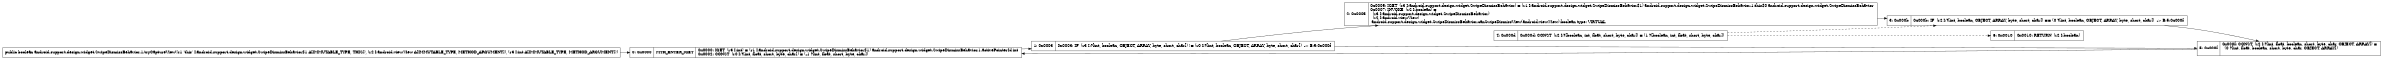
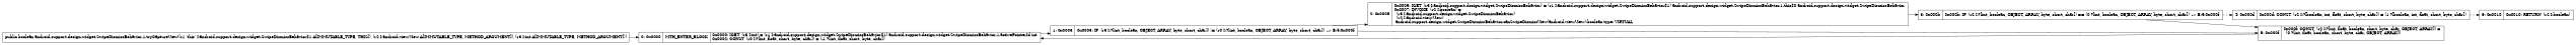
  digraph {
    rankdir=LR
    node [shape=record]
-   n1 [label="{0\:\ 0x0000|MTH_ENTER_IGET\l|0x0000: IGET  (r3 I:int) = (r1 I:android.support.design.widget.SwipeDismissBehavior$1) android.support.design.widget.SwipeDismissBehavior.1.activePointerId int \l0x0002: CONST  (r0 I:?[int, float, short, byte, char]) = (\-1 ?[int, float, short, byte, char]) \l}"]
+   n1 [label="{0\:\ 0x0000|MTH_ENTER_BLOCK\l|0x0000: IGET  (r3 I:int) = (r1 I:android.support.design.widget.SwipeDismissBehavior$1) android.support.design.widget.SwipeDismissBehavior.1.activePointerId int \l0x0002: CONST  (r0 I:?[int, float, short, byte, char]) = (\-1 ?[int, float, short, byte, char]) \l}"]
    n2 [label="{1\:\ 0x0003|0x0003: IF  (r3 I:?[int, boolean, OBJECT, ARRAY, byte, short, char]) != (r0 I:?[int, boolean, OBJECT, ARRAY, byte, short, char])  \-\> B:5:0x000f \l}"]
    n3 [label="{2\:\ 0x0005|0x0005: IGET  (r3 I:android.support.design.widget.SwipeDismissBehavior) = (r1 I:android.support.design.widget.SwipeDismissBehavior$1) android.support.design.widget.SwipeDismissBehavior.1.this$0 android.support.design.widget.SwipeDismissBehavior \l0x0007: INVOKE  (r2 I:boolean) = \l  (r3 I:android.support.design.widget.SwipeDismissBehavior)\l  (r2 I:android.view.View)\l android.support.design.widget.SwipeDismissBehavior.canSwipeDismissView(android.view.View):boolean type: VIRTUAL \l}"]
    n4 [label="{5\:\ 0x000f|0x000f: CONST  (r2 I:?[int, float, boolean, short, byte, char, OBJECT, ARRAY]) = \l  (0 ?[int, float, boolean, short, byte, char, OBJECT, ARRAY])\l \l}"]
    n5 [label="{3\:\ 0x000b|0x000b: IF  (r2 I:?[int, boolean, OBJECT, ARRAY, byte, short, char]) == (0 ?[int, boolean, OBJECT, ARRAY, byte, short, char])  \-\> B:5:0x000f \l}"]
    n6 [label="{4\:\ 0x000d|0x000d: CONST  (r2 I:?[boolean, int, float, short, byte, char]) = (1 ?[boolean, int, float, short, byte, char]) \l}"]
    n7 [label="{6\:\ 0x0010|0x0010: RETURN  (r2 I:boolean) \l}"]
    n8 [label="{public boolean android.support.design.widget.SwipeDismissBehavior.1.tryCaptureView((r1 'this' I:android.support.design.widget.SwipeDismissBehavior$1 A[IMMUTABLE_TYPE, THIS]), (r2 I:android.view.View A[IMMUTABLE_TYPE, METHOD_ARGUMENT]), (r3 I:int A[IMMUTABLE_TYPE, METHOD_ARGUMENT])) }"]
    n1 -> n2
    n2 -> n3 [style=solid]
    n2 -> n4
    n3 -> n5
    n4 -> n1
    n5 -> n4
-   n6 -> n5 [style=dashed]
+   n5 -> n6 [style=dashed]
    n6 -> n7 [style=dashed]
    n8 -> n1
  }
